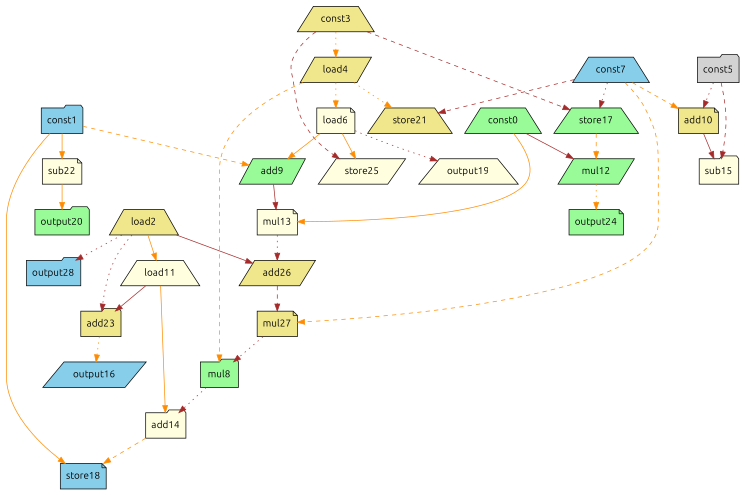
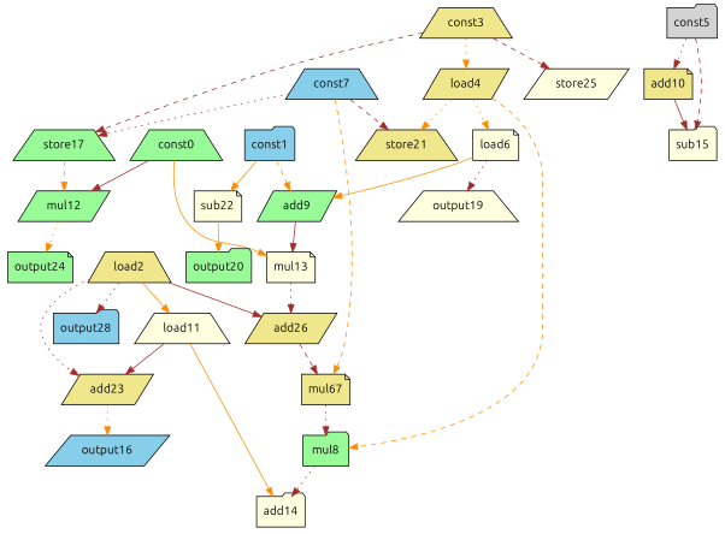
  digraph {
    fontname=Ubuntu
    node [fillcolor=lightyellow fontname=Ubuntu opcode=const shape=trapezium style=filled]
    edge [color=darkorange fontname=Ubuntu operand=0 style=solid]
    const0 [fillcolor=palegreen]
    mul12 [fillcolor=palegreen opcode=mul shape=parallelogram]
    mul13 [opcode=mul shape=note]
    output24 [fillcolor=palegreen opcode=output shape=note]
    add26 [fillcolor=khaki opcode=add shape=parallelogram]
    const1 [fillcolor=skyblue shape=folder]
    add9 [fillcolor=palegreen opcode=add shape=parallelogram]
-   store18 [fillcolor=skyblue opcode=store shape=note]
    sub22 [opcode=sub shape=note]
    output20 [fillcolor=palegreen opcode=output shape=folder]
    n11 [fillcolor=khaki label=load2]
    load11 [opcode=load]
-   add23 [fillcolor=khaki opcode=add shape=folder]
+   add23 [fillcolor=khaki opcode=add shape=parallelogram]
    output28 [fillcolor=skyblue opcode=output shape=folder]
    add14 [opcode=add shape=folder]
    output16 [fillcolor=skyblue opcode=output shape=parallelogram]
-   mul27 [fillcolor=khaki opcode=mul shape=note]
+   mul27 [fillcolor=khaki opcode=mul shape=note label=mul67]
    const3 [fillcolor=khaki]
    load4 [fillcolor=khaki opcode=load shape=parallelogram]
    n20 [fillcolor=palegreen label=store17 opcode=add]
    store25 [opcode=store shape=parallelogram]
    load6 [opcode=load shape=note]
    mul8 [fillcolor=palegreen opcode=mul shape=folder]
    store21 [fillcolor=khaki opcode=store]
    output19 [opcode=output]
    const5 [fillcolor=lightgrey shape=folder]
    add10 [fillcolor=khaki opcode=add shape=note]
    sub15 [opcode=sub shape=folder]
    const7 [fillcolor=skyblue]
    const0 -> mul12 [color=brown]
    const0 -> mul13
    mul12 -> output24 [style=dotted]
    mul13 -> add26 [color=brown operand=1 style=dotted]
    add26 -> mul27 [color=brown style=dashed]
    const1 -> add9 [style=dashed]
-   const1 -> store18
    const1 -> sub22
    add9 -> mul13 [color=brown operand=1]
    sub22 -> output20
    n11 -> add26 [color=brown]
    n11 -> load11
    n11 -> add23 [color=brown style=dotted]
    n11 -> output28 [color=brown style=dotted]
    load11 -> add23 [color=brown operand=1]
    load11 -> add14 [operand=1]
    add23 -> output16 [style=dotted]
-   add14 -> store18 [operand=1 style=dashed]
    mul27 -> mul8 [color=brown style=dotted]
    const3 -> load4 [style=dotted]
    const3 -> n20 [color=brown style=dashed]
    const3 -> store25 [color=brown style=dashed]
    load4 -> load6 [style=dotted]
    load4 -> mul8 [operand=1 style=dashed]
    load4 -> store21 [style=dotted]
    n20 -> mul12 [operand=1 style=dashed]
    load6 -> add9 [operand=1]
-   load6 -> store25 [operand=1]
    load6 -> output19 [color=brown style=dotted]
    mul8 -> add14 [color=brown style=dotted]
    const5 -> add10 [color=brown style=dotted]
    const5 -> sub15 [color=brown operand=1 style=dashed]
    add10 -> sub15 [color=brown]
    const7 -> mul27 [operand=1 style=dashed]
    const7 -> n20 [color=brown operand=1 style=dotted]
    const7 -> store21 [color=brown operand=1 style=dashed]
-   const7 -> add10 [operand=1 style=dashed]
  }
